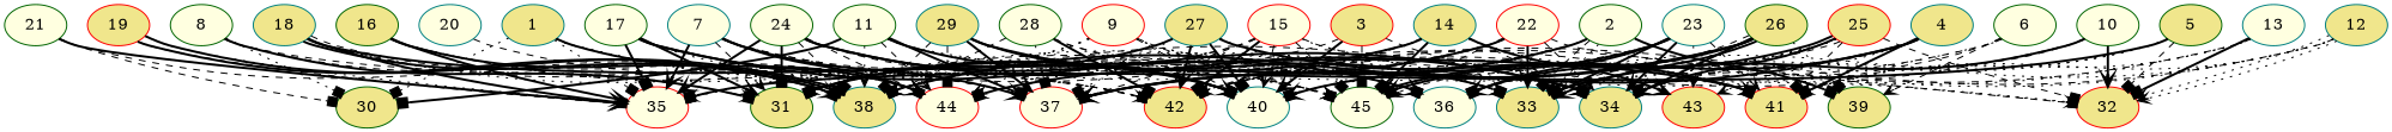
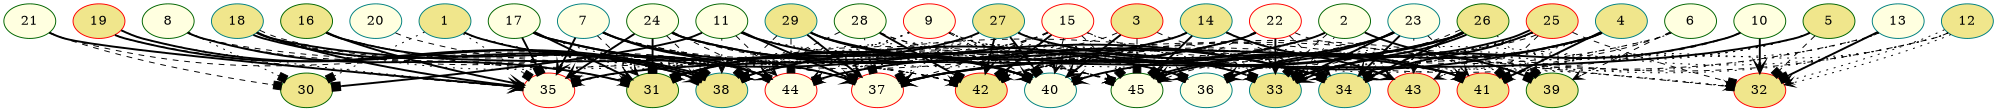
  digraph {
    node [alpha=0.11 color=teal fillcolor=khaki style=filled]
    edge [arrowhead=box style=dashed]
    1 [expect_size=51284992]
    30 [alpha=0.05 color=darkgreen expect_size=46353408]
    33 [expect_size=43446272]
    35 [alpha=0.17 color=red expect_size=19129344 fillcolor=lightyellow]
    37 [alpha=0.05 color=red expect_size=22137856 fillcolor=lightyellow]
    42 [alpha=0.03 color=red expect_size=16766976]
    44 [alpha=0.00 color=red expect_size=41952256 fillcolor=lightyellow]
    45 [alpha=0.05 color=darkgreen expect_size=52419584 fillcolor=lightyellow]
    2 [alpha=0.08 color=darkgreen expect_size=48012288 fillcolor=lightyellow]
    38 [alpha=0.10 expect_size=44414976]
    39 [alpha=0.19 color=darkgreen expect_size=13891584]
    40 [alpha=0.12 expect_size=21650432 fillcolor=lightyellow]
    3 [alpha=0.15 color=red expect_size=41260032]
    31 [alpha=0.13 color=darkgreen expect_size=24641536]
    34 [alpha=0.04 expect_size=21191680]
    4 [alpha=0.18 expect_size=18803712]
    41 [alpha=0.20 color=red expect_size=32992256]
    43 [alpha=0.14 color=red expect_size=15201280]
    5 [alpha=0.00 color=darkgreen expect_size=7964672]
    32 [alpha=0.19 color=red expect_size=25144320]
    6 [alpha=0.05 color=darkgreen expect_size=38006784 fillcolor=lightyellow]
    7 [alpha=0.05 expect_size=36870144 fillcolor=lightyellow]
    8 [alpha=0.14 color=darkgreen expect_size=6693888 fillcolor=lightyellow]
    9 [alpha=0.01 color=red expect_size=49138688 fillcolor=lightyellow]
    10 [alpha=0.10 color=darkgreen expect_size=17730560 fillcolor=lightyellow]
    36 [alpha=0.09 expect_size=39981056 fillcolor=lightyellow]
    11 [alpha=0.02 color=darkgreen expect_size=21276672 fillcolor=lightyellow]
    12 [alpha=0.10 expect_size=47469568]
    13 [alpha=0.09 expect_size=18899968 fillcolor=lightyellow]
    14 [alpha=0.04 expect_size=7826432]
    15 [alpha=0.00 color=red expect_size=50533376 fillcolor=lightyellow]
    16 [alpha=0.20 color=darkgreen expect_size=51499008]
    17 [alpha=0.06 color=darkgreen expect_size=15491072 fillcolor=lightyellow]
    18 [expect_size=26742784]
    19 [alpha=0.01 color=red expect_size=13562880]
    20 [expect_size=15123456 fillcolor=lightyellow]
    21 [alpha=0.00 color=darkgreen expect_size=39014400 fillcolor=lightyellow]
    22 [alpha=0.08 color=red expect_size=44057600 fillcolor=lightyellow]
    23 [expect_size=21431296 fillcolor=lightyellow]
    24 [alpha=0.19 color=darkgreen expect_size=41498624 fillcolor=lightyellow]
    25 [alpha=0.09 color=red expect_size=50631680]
    26 [alpha=0.12 color=darkgreen expect_size=51053568]
    27 [alpha=0.09 expect_size=50910208]
    28 [alpha=0.07 color=darkgreen expect_size=18162688 fillcolor=lightyellow]
    29 [alpha=0.03 expect_size=44238848]
    1 -> 30 [style=dotted]
    1 -> 33 [arrowhead=vee style=dotted]
    1 -> 35 [style=dotted]
    1 -> 37 [arrowhead=vee]
    1 -> 42 [style=dotted]
    1 -> 44 [arrowhead=vee style=bold]
    1 -> 45 [arrowhead=vee style=dotted]
    2 -> 33
    2 -> 33 [arrowhead=vee style=dotted]
    2 -> 37 [style=bold]
    2 -> 38
    2 -> 39 [style=bold]
    2 -> 40 [style=dotted]
    3 -> 45
    3 -> 40 [arrowhead=vee style=bold]
    3 -> 31
    3 -> 34
    4 -> 37 [arrowhead=vee style=bold]
    4 -> 42
    4 -> 45 [arrowhead=vee style=bold]
    4 -> 34
    4 -> 41 [style=bold]
    4 -> 43 [arrowhead=vee style=dotted]
    5 -> 33 [arrowhead=vee style=dotted]
    5 -> 35 [style=bold]
    5 -> 34 [style=dotted]
    5 -> 41 [arrowhead=vee style=dotted]
    5 -> 32
    6 -> 42 [arrowhead=vee]
    6 -> 44 [arrowhead=vee style=dotted]
    6 -> 39 [arrowhead=vee]
    6 -> 41
    7 -> 35 [arrowhead=vee style=bold]
    7 -> 37 [arrowhead=vee style=bold]
    7 -> 44 [arrowhead=vee style=bold]
    7 -> 45 [arrowhead=vee style=dotted]
    7 -> 40
    7 -> 31 [arrowhead=vee]
    7 -> 41
    8 -> 30 [style=dotted]
    8 -> 38
    8 -> 31 [style=bold]
    8 -> 41 [arrowhead=vee]
    9 -> 33 [arrowhead=vee style=dotted]
    9 -> 35 [style=dotted]
    9 -> 44 [arrowhead=vee style=dotted]
    9 -> 45
    9 -> 38 [arrowhead=vee style=dotted]
    9 -> 40
    9 -> 41 [arrowhead=vee style=dotted]
    10 -> 33 [style=bold]
    10 -> 38 [arrowhead=vee]
    10 -> 41
    10 -> 32 [arrowhead=vee style=bold]
    10 -> 36 [arrowhead=vee style=dotted]
    11 -> 30 [style=bold]
    11 -> 37 [style=bold]
    11 -> 44 [arrowhead=vee]
    11 -> 38 [arrowhead=vee style=dotted]
    11 -> 40 [arrowhead=vee style=bold]
    11 -> 32 [arrowhead=vee style=dotted]
    11 -> 36
    12 -> 42 [arrowhead=vee]
    12 -> 40 [style=dotted]
    12 -> 41 [style=dotted]
    12 -> 32 [arrowhead=vee style=dotted]
    12 -> 32 [arrowhead=vee style=dotted]
    12 -> 36 [style=dotted]
    13 -> 42
    13 -> 40 [arrowhead=vee style=dotted]
    13 -> 41 [arrowhead=vee style=dotted]
    13 -> 32 [style=bold]
    14 -> 35 [style=dotted]
    14 -> 42
    14 -> 45 [style=bold]
    14 -> 38 [style=dotted]
    14 -> 31 [style=bold]
    14 -> 34 [arrowhead=vee]
    14 -> 41 [arrowhead=vee style=dotted]
    14 -> 43 [arrowhead=vee style=bold]
    15 -> 35
    15 -> 37
    15 -> 42 [style=bold]
    15 -> 45
    15 -> 38
    15 -> 40 [arrowhead=vee]
    15 -> 34 [arrowhead=vee]
    15 -> 32 [style=dotted]
    16 -> 35 [arrowhead=vee style=bold]
    16 -> 42
    16 -> 44 [arrowhead=vee]
    16 -> 38 [style=bold]
    16 -> 36 [arrowhead=vee style=dotted]
    17 -> 33 [style=dotted]
    17 -> 35 [style=bold]
    17 -> 42 [style=dotted]
    17 -> 38 [arrowhead=vee style=dotted]
    17 -> 40 [style=bold]
    17 -> 31 [arrowhead=vee style=bold]
    17 -> 34 [style=bold]
    18 -> 35 [arrowhead=vee style=bold]
    18 -> 37
    18 -> 42 [style=dotted]
    18 -> 38 [arrowhead=vee style=bold]
    18 -> 38
-   18 -> 31 [arrowhead=vee style=dotted]
+   18 -> 31 [arrowhead=vee]
    18 -> 41 [style=bold]
    19 -> 35 [arrowhead=vee]
    19 -> 35 [style=dotted]
    19 -> 38 [style=bold]
    19 -> 38 [style=bold]
    20 -> 37 [arrowhead=vee]
    21 -> 30
    21 -> 35 [arrowhead=vee style=bold]
    21 -> 31
    22 -> 33 [arrowhead=vee style=bold]
    22 -> 37
    22 -> 44 [style=bold]
    22 -> 45
    22 -> 38
    22 -> 31 [arrowhead=vee style=dotted]
    22 -> 34 [arrowhead=vee]
    22 -> 32
    23 -> 33 [style=bold]
    23 -> 37 [arrowhead=vee style=dotted]
    23 -> 45 [arrowhead=vee style=dotted]
    23 -> 40 [arrowhead=vee style=bold]
    23 -> 31 [arrowhead=vee]
    23 -> 34 [arrowhead=vee style=bold]
    23 -> 41 [arrowhead=vee]
    23 -> 43 [arrowhead=vee style=dotted]
    23 -> 36 [arrowhead=vee style=bold]
    24 -> 35 [arrowhead=vee style=bold]
    24 -> 42 [arrowhead=vee]
    24 -> 44
    24 -> 45 [arrowhead=vee style=dotted]
    24 -> 38
    24 -> 40 [arrowhead=vee]
    24 -> 31 [style=bold]
    24 -> 34 [arrowhead=vee style=bold]
    24 -> 36 [arrowhead=vee style=bold]
    25 -> 33
    25 -> 44 [arrowhead=vee style=dotted]
    25 -> 45 [arrowhead=vee style=bold]
    25 -> 45 [arrowhead=vee]
    25 -> 38 [arrowhead=vee style=dotted]
    25 -> 34 [arrowhead=vee style=bold]
    25 -> 41
    25 -> 32
    25 -> 36 [arrowhead=vee style=dotted]
    26 -> 33
    26 -> 33 [arrowhead=vee style=bold]
    26 -> 37 [arrowhead=vee style=bold]
    26 -> 45 [style=dotted]
    26 -> 38 [style=bold]
    26 -> 39 [style=dotted]
    26 -> 34 [arrowhead=vee style=bold]
    26 -> 36 [style=bold]
    27 -> 33 [arrowhead=vee style=dotted]
    27 -> 35 [arrowhead=vee style=dotted]
    27 -> 37 [style=dotted]
    27 -> 42 [arrowhead=vee style=bold]
    27 -> 40 [style=bold]
    27 -> 31 [style=bold]
    27 -> 41 [style=bold]
    27 -> 36 [style=dotted]
    28 -> 37 [style=dotted]
    28 -> 42 [style=bold]
    28 -> 45
    28 -> 38 [arrowhead=vee]
    28 -> 36
    29 -> 33 [style=bold]
    29 -> 37 [arrowhead=vee style=bold]
    29 -> 44
    29 -> 45 [arrowhead=vee]
    29 -> 38
    29 -> 40 [style=bold]
  }
